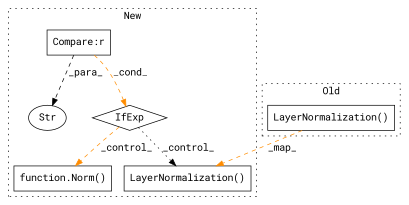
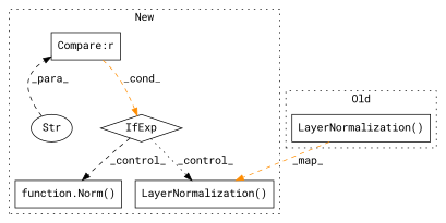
  digraph {
    fontname="Roboto Mono"
    node [a=75 fontname="Roboto Mono" l=105 shape=box]
    edge [color=darkorange fontname="Roboto Mono" style=dashed]
    n1 [label="LayerNormalization()" s=5413]
    n2 [a=40 l=30 label="Compare:r" s=5522]
    n3 [l=35 label="function.Norm()" s=5558]
    n4 [a=66 l=12 label=Str s=5540 shape=ellipse]
    n5 [a=51 l="4,6" label=IfExp s="5518,5552" shape=diamond]
    n6 [label="LayerNormalization()" s=5115]
    subgraph cluster_1 {
      label=New
      style=dotted
      n1
      n2
      n3
      n4
      n5
    }
    subgraph cluster_2 {
      label=Old
      style=dotted
      n6
    }
    n2 -> n5 [label=_cond_]
-   n2 -> n4 [color=black label=_para_]
+   n4 -> n2 [color=black label=_para_]
    n5 -> n1 [color=black label=_control_ style=dotted]
-   n5 -> n3 [label=_control_]
+   n5 -> n3 [color=black label=_control_]
    n6 -> n1 [label=_map_]
  }
